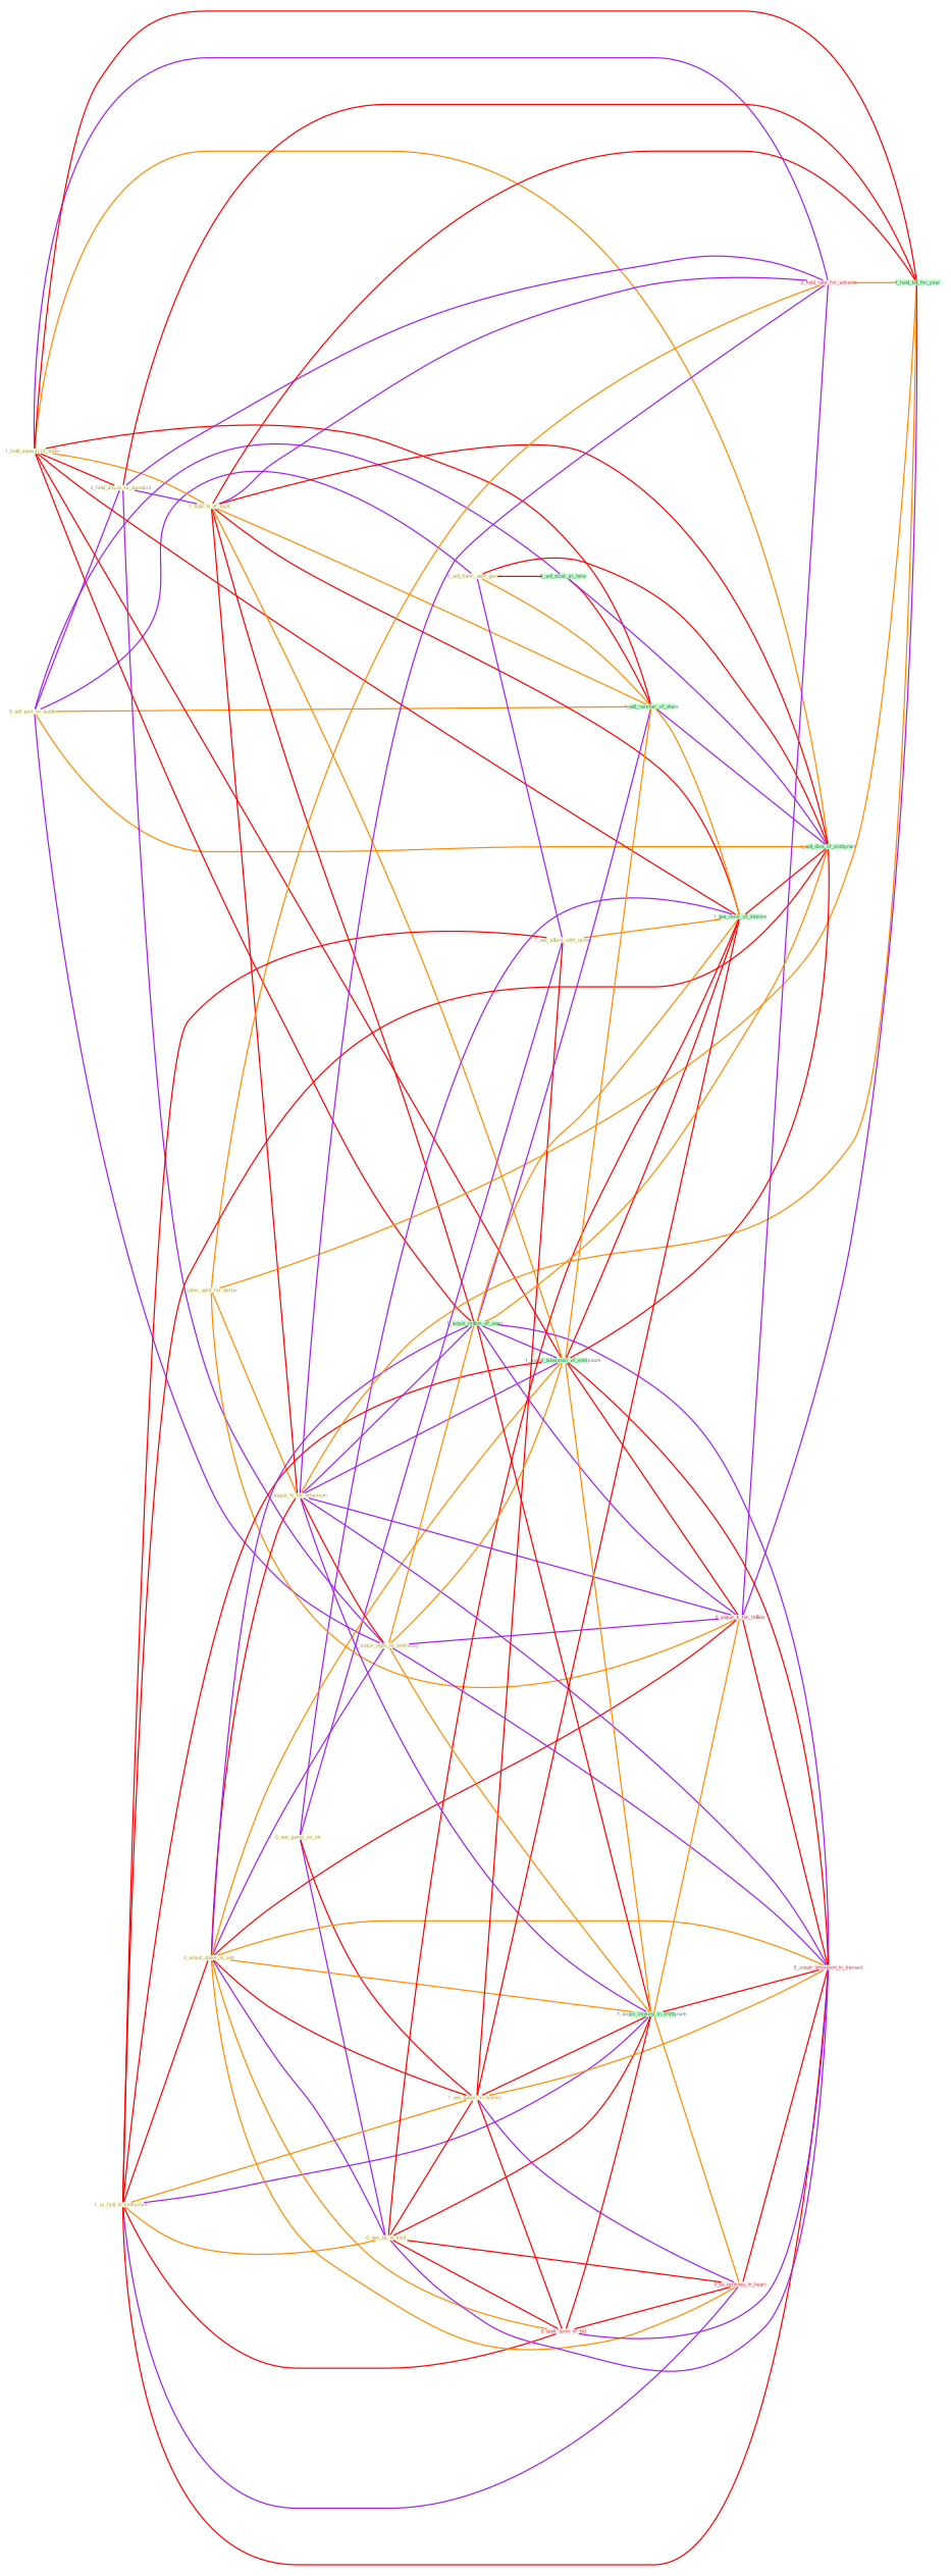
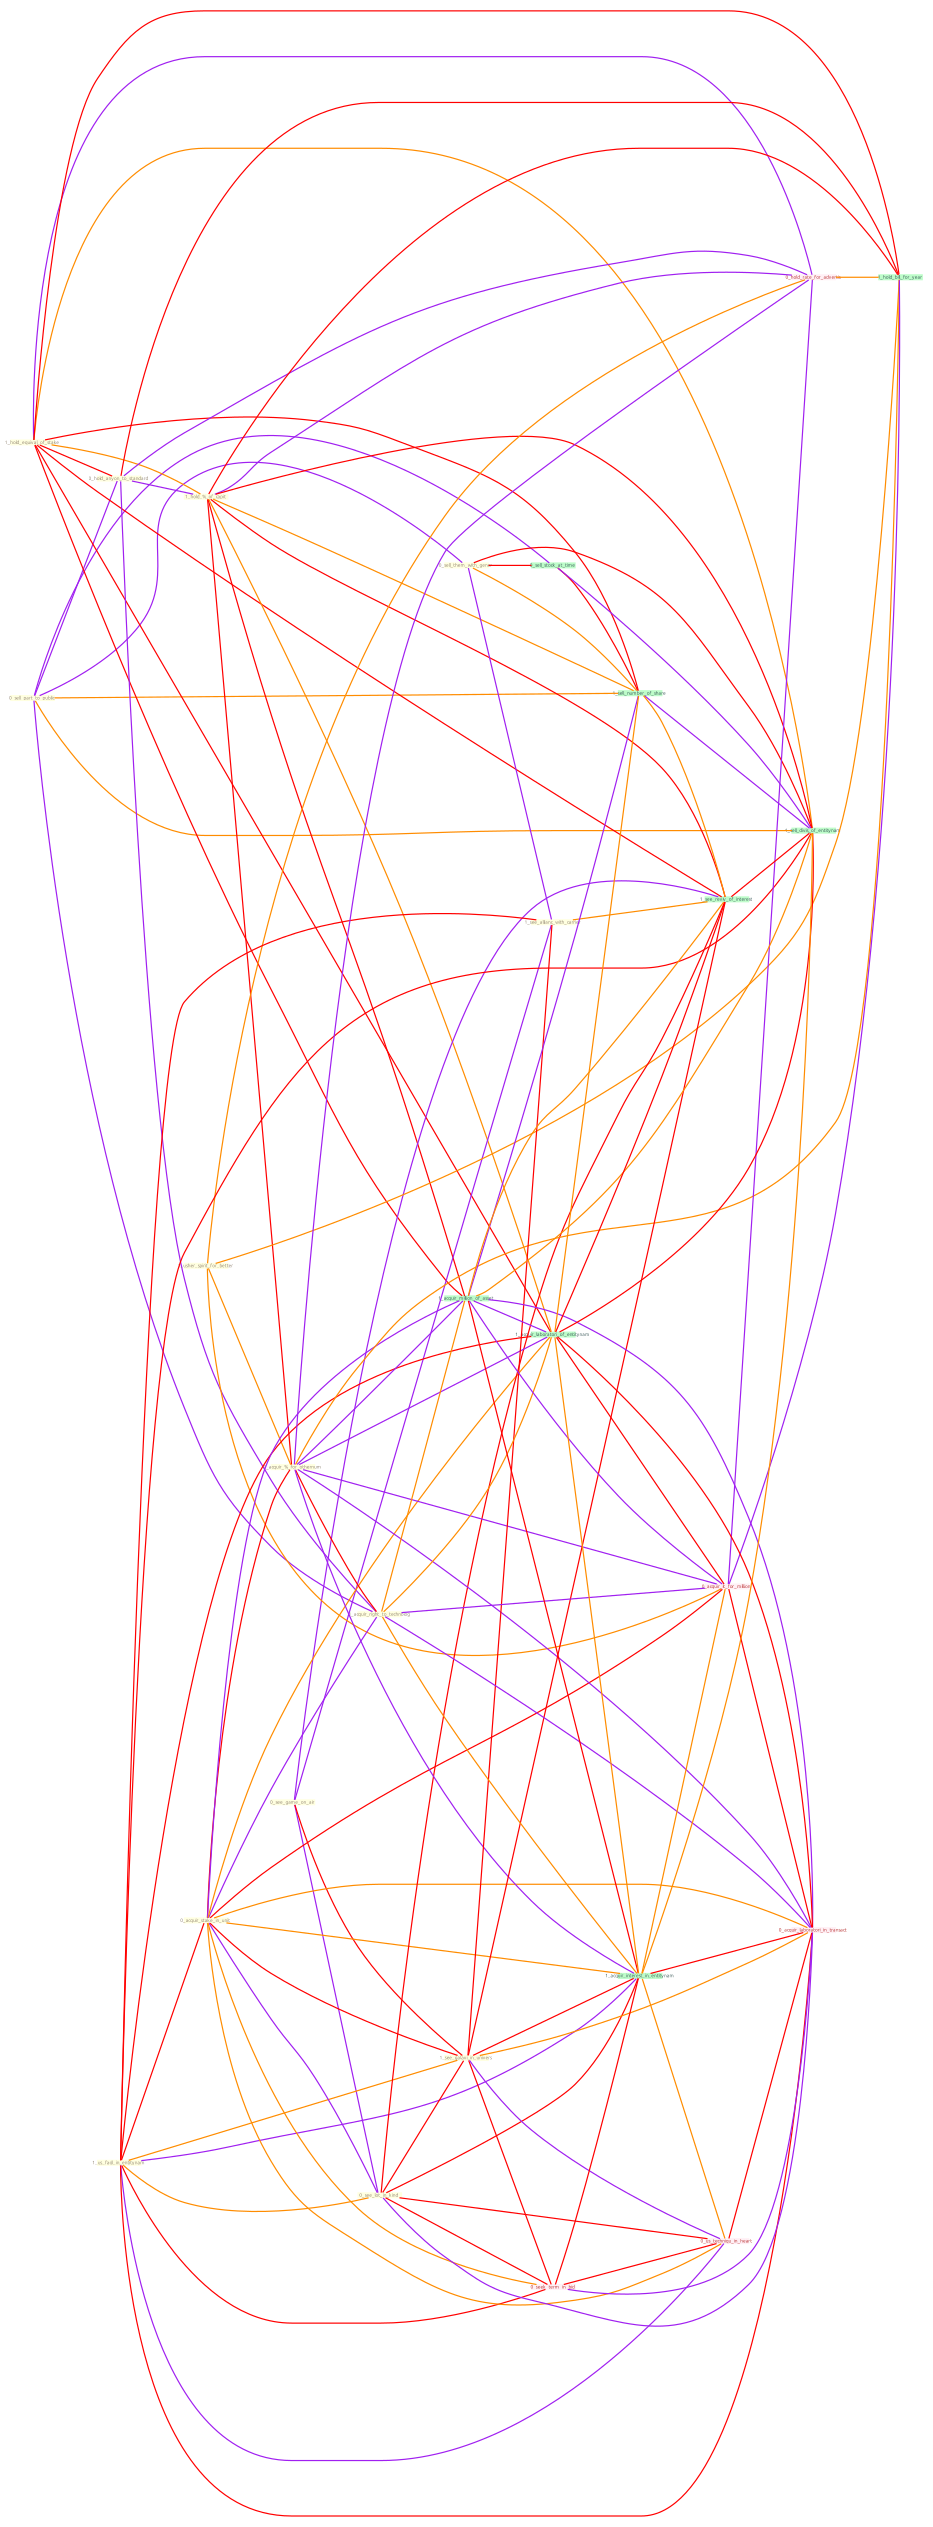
  graph {
    fontname=Ubuntu
    rankdir=LR
    node [color="#ffffe0" fixedsize=true fontcolor="#8b7d6b" fontname=Ubuntu fontsize=4 shape=polygon style=filled]
    edge [color=red fontname=Ubuntu w=1]
    "0_sell_part_to_public " [height=.06 width=.5]
    "1_hold_equival_of_stake " [height=.06 width=.5]
    "0_hold_anyon_to_standard " [height=.06 width=.5]
    "1_hold_%_of_capit " [height=.06 width=.5]
    "0_see_game_on_air " [height=.06 width=.5]
    "1_usher_spirit_for_better " [height=.06 width=.5]
    "1_us_facil_in_entitynam " [height=.06 width=.5]
    "0_acquir_stake_in_unit " [height=.06 width=.5]
    "0_see_lot_in_kind " [height=.06 width=.5]
    "0_acquir_%_for_othernum " [height=.06 width=.5]
    "0_sell_them_with_gener " [height=.06 width=.5]
    "1_see_galaxi_in_univers " [height=.06 width=.5]
    "1_acquir_right_to_technolog " [height=.06 width=.5]
    "1_see_allianc_with_carrier " [height=.06 width=.5]
    "0_seek_term_in_bid " [color="#fff0f5" fontcolor="#b22222" height=.06 width=.5]
    "0_us_techniqu_in_heart " [color="#fff0f5" fontcolor="#b22222" height=.06 width=.5]
    "0_acquir_it_for_million " [color="#fff0f5" fontcolor="#b22222" height=.06 width=.5]
    "0_hold_rate_for_advertis " [color="#fff0f5" fontcolor="#b22222" height=.06 width=.5]
    "0_acquir_laboratori_in_transact " [color="#fff0f5" fontcolor="#b22222" height=.06 width=.5]
    "0_sell_stock_at_time " [color="#BDFCC9" fontcolor="#2f4f4f" height=.06 width=.5]
    "1_sell_number_of_share " [color="#BDFCC9" fontcolor="#2f4f4f" height=.06 width=.5]
    "1_sell_divis_of_entitynam " [color="#BDFCC9" fontcolor="#2f4f4f" height=.06 width=.5]
    "1_acquir_million_of_asset " [color="#BDFCC9" fontcolor="#2f4f4f" height=.06 width=.5]
    "1_acquir_laboratori_of_entitynam " [color="#BDFCC9" fontcolor="#2f4f4f" height=.06 width=.5]
    "1_see_reviv_of_interest " [color="#BDFCC9" fontcolor="#2f4f4f" height=.06 width=.5]
    "1_hold_bill_for_year " [color="#BDFCC9" fontcolor="#2f4f4f" height=.06 width=.5]
    "1_acquir_interest_in_entitynam " [color="#BDFCC9" fontcolor="#2f4f4f" height=.06 width=.5]
    subgraph sub_1 {
      "0_sell_part_to_public "
      "1_hold_equival_of_stake "
      "0_hold_anyon_to_standard "
      "1_hold_%_of_capit "
      "0_see_game_on_air "
      "1_usher_spirit_for_better "
      "1_us_facil_in_entitynam "
      "0_acquir_stake_in_unit "
      "0_see_lot_in_kind "
      "0_acquir_%_for_othernum "
      "0_sell_them_with_gener "
      "1_see_galaxi_in_univers "
      "1_acquir_right_to_technolog "
      "1_see_allianc_with_carrier "
    }
    subgraph sub_2 {
      "0_seek_term_in_bid "
      "0_us_techniqu_in_heart "
      "0_acquir_it_for_million "
      "0_hold_rate_for_advertis "
      "0_acquir_laboratori_in_transact "
    }
    "0_sell_part_to_public " -- "0_hold_anyon_to_standard " [color=purple]
    "0_sell_part_to_public " -- "0_sell_them_with_gener " [color=purple]
    "0_sell_part_to_public " -- "1_acquir_right_to_technolog " [color=purple]
    "0_sell_part_to_public " -- "0_sell_stock_at_time " [color=purple]
    "0_sell_part_to_public " -- "1_sell_number_of_share " [color=darkorange]
    "0_sell_part_to_public " -- "1_sell_divis_of_entitynam " [color=darkorange]
    "1_hold_equival_of_stake " -- "0_hold_anyon_to_standard "
    "1_hold_equival_of_stake " -- "1_hold_%_of_capit " [color=darkorange w=2]
    "1_hold_equival_of_stake " -- "0_hold_rate_for_advertis " [color=purple]
    "1_hold_equival_of_stake " -- "1_sell_number_of_share "
    "1_hold_equival_of_stake " -- "1_sell_divis_of_entitynam " [color=darkorange]
    "1_hold_equival_of_stake " -- "1_acquir_million_of_asset "
    "1_hold_equival_of_stake " -- "1_acquir_laboratori_of_entitynam "
    "1_hold_equival_of_stake " -- "1_see_reviv_of_interest "
    "1_hold_equival_of_stake " -- "1_hold_bill_for_year "
    "0_hold_anyon_to_standard " -- "1_hold_%_of_capit " [color=purple]
    "0_hold_anyon_to_standard " -- "1_acquir_right_to_technolog " [color=purple]
    "0_hold_anyon_to_standard " -- "0_hold_rate_for_advertis " [color=purple]
    "0_hold_anyon_to_standard " -- "1_hold_bill_for_year "
    "1_hold_%_of_capit " -- "0_acquir_%_for_othernum "
    "1_hold_%_of_capit " -- "0_hold_rate_for_advertis " [color=purple]
    "1_hold_%_of_capit " -- "1_sell_number_of_share " [color=darkorange]
    "1_hold_%_of_capit " -- "1_sell_divis_of_entitynam "
    "1_hold_%_of_capit " -- "1_acquir_million_of_asset "
    "1_hold_%_of_capit " -- "1_acquir_laboratori_of_entitynam " [color=darkorange]
    "1_hold_%_of_capit " -- "1_see_reviv_of_interest "
    "1_hold_%_of_capit " -- "1_hold_bill_for_year "
    "0_see_game_on_air " -- "0_see_lot_in_kind " [color=purple]
    "0_see_game_on_air " -- "1_see_galaxi_in_univers "
    "0_see_game_on_air " -- "1_see_allianc_with_carrier " [color=purple]
    "0_see_game_on_air " -- "1_see_reviv_of_interest " [color=purple]
    "1_usher_spirit_for_better " -- "0_acquir_%_for_othernum " [color=darkorange]
    "1_usher_spirit_for_better " -- "0_acquir_it_for_million " [color=darkorange]
    "1_usher_spirit_for_better " -- "0_hold_rate_for_advertis " [color=darkorange]
    "1_usher_spirit_for_better " -- "1_hold_bill_for_year " [color=darkorange]
    "1_us_facil_in_entitynam " -- "0_acquir_stake_in_unit "
    "1_us_facil_in_entitynam " -- "0_see_lot_in_kind " [color=darkorange]
    "1_us_facil_in_entitynam " -- "1_see_galaxi_in_univers " [color=darkorange]
    "1_us_facil_in_entitynam " -- "1_see_allianc_with_carrier "
    "1_us_facil_in_entitynam " -- "0_seek_term_in_bid "
    "1_us_facil_in_entitynam " -- "0_us_techniqu_in_heart " [color=purple w=2]
    "1_us_facil_in_entitynam " -- "0_acquir_laboratori_in_transact "
    "1_us_facil_in_entitynam " -- "1_sell_divis_of_entitynam "
    "1_us_facil_in_entitynam " -- "1_acquir_laboratori_of_entitynam "
    "1_us_facil_in_entitynam " -- "1_acquir_interest_in_entitynam " [color=purple w=2]
    "0_acquir_stake_in_unit " -- "0_see_lot_in_kind " [color=purple]
    "0_acquir_stake_in_unit " -- "0_acquir_%_for_othernum "
    "0_acquir_stake_in_unit " -- "1_see_galaxi_in_univers "
    "0_acquir_stake_in_unit " -- "1_acquir_right_to_technolog " [color=purple]
    "0_acquir_stake_in_unit " -- "0_seek_term_in_bid " [color=darkorange]
    "0_acquir_stake_in_unit " -- "0_us_techniqu_in_heart " [color=darkorange]
    "0_acquir_stake_in_unit " -- "0_acquir_it_for_million "
    "0_acquir_stake_in_unit " -- "0_acquir_laboratori_in_transact " [color=darkorange w=2]
    "0_acquir_stake_in_unit " -- "1_acquir_million_of_asset " [color=purple]
    "0_acquir_stake_in_unit " -- "1_acquir_laboratori_of_entitynam " [color=darkorange]
    "0_acquir_stake_in_unit " -- "1_acquir_interest_in_entitynam " [color=darkorange w=2]
    "0_see_lot_in_kind " -- "1_see_galaxi_in_univers " [w=2]
    "0_see_lot_in_kind " -- "0_seek_term_in_bid "
    "0_see_lot_in_kind " -- "0_us_techniqu_in_heart "
    "0_see_lot_in_kind " -- "0_acquir_laboratori_in_transact " [color=purple]
    "0_see_lot_in_kind " -- "1_see_reviv_of_interest "
    "0_see_lot_in_kind " -- "1_acquir_interest_in_entitynam "
    "0_acquir_%_for_othernum " -- "1_acquir_right_to_technolog "
    "0_acquir_%_for_othernum " -- "0_acquir_it_for_million " [color=purple w=2]
    "0_acquir_%_for_othernum " -- "0_hold_rate_for_advertis " [color=purple]
    "0_acquir_%_for_othernum " -- "0_acquir_laboratori_in_transact " [color=purple]
    "0_acquir_%_for_othernum " -- "1_acquir_million_of_asset " [color=purple]
    "0_acquir_%_for_othernum " -- "1_acquir_laboratori_of_entitynam " [color=purple]
    "0_acquir_%_for_othernum " -- "1_hold_bill_for_year " [color=darkorange]
    "0_acquir_%_for_othernum " -- "1_acquir_interest_in_entitynam " [color=purple]
    "0_sell_them_with_gener " -- "1_see_allianc_with_carrier " [color=purple]
    "0_sell_them_with_gener " -- "0_sell_stock_at_time "
    "0_sell_them_with_gener " -- "1_sell_number_of_share " [color=darkorange]
    "0_sell_them_with_gener " -- "1_sell_divis_of_entitynam "
    "1_see_galaxi_in_univers " -- "1_see_allianc_with_carrier "
    "1_see_galaxi_in_univers " -- "0_seek_term_in_bid "
    "1_see_galaxi_in_univers " -- "0_us_techniqu_in_heart " [color=purple]
    "1_see_galaxi_in_univers " -- "0_acquir_laboratori_in_transact " [color=darkorange]
    "1_see_galaxi_in_univers " -- "1_see_reviv_of_interest "
    "1_see_galaxi_in_univers " -- "1_acquir_interest_in_entitynam "
    "1_acquir_right_to_technolog " -- "0_acquir_it_for_million " [color=purple]
    "1_acquir_right_to_technolog " -- "0_acquir_laboratori_in_transact " [color=purple]
    "1_acquir_right_to_technolog " -- "1_acquir_million_of_asset " [color=darkorange]
    "1_acquir_right_to_technolog " -- "1_acquir_laboratori_of_entitynam " [color=darkorange]
    "1_acquir_right_to_technolog " -- "1_acquir_interest_in_entitynam " [color=darkorange]
    "1_see_allianc_with_carrier " -- "1_see_reviv_of_interest " [color=darkorange]
    "0_seek_term_in_bid " -- "0_us_techniqu_in_heart "
    "0_seek_term_in_bid " -- "0_acquir_laboratori_in_transact " [color=purple]
    "0_seek_term_in_bid " -- "1_acquir_interest_in_entitynam "
    "0_us_techniqu_in_heart " -- "0_acquir_laboratori_in_transact "
    "0_acquir_it_for_million " -- "0_hold_rate_for_advertis " [color=purple]
    "0_acquir_it_for_million " -- "0_acquir_laboratori_in_transact "
    "0_acquir_it_for_million " -- "1_hold_bill_for_year " [color=purple]
    "0_hold_rate_for_advertis " -- "1_hold_bill_for_year " [color=darkorange w=2]
    "0_sell_stock_at_time " -- "1_sell_number_of_share "
    "0_sell_stock_at_time " -- "1_sell_divis_of_entitynam " [color=purple]
    "1_sell_number_of_share " -- "1_sell_divis_of_entitynam " [color=purple w=2]
    "1_sell_number_of_share " -- "1_see_reviv_of_interest " [color=darkorange]
    "1_acquir_million_of_asset " -- "0_acquir_it_for_million " [color=purple]
    "1_acquir_million_of_asset " -- "0_acquir_laboratori_in_transact " [color=purple]
    "1_acquir_million_of_asset " -- "1_sell_number_of_share " [color=purple]
    "1_acquir_million_of_asset " -- "1_sell_divis_of_entitynam " [color=darkorange]
    "1_acquir_million_of_asset " -- "1_acquir_laboratori_of_entitynam " [color=purple w=2]
    "1_acquir_million_of_asset " -- "1_see_reviv_of_interest " [color=darkorange]
    "1_acquir_million_of_asset " -- "1_acquir_interest_in_entitynam "
    "1_acquir_laboratori_of_entitynam " -- "0_acquir_it_for_million "
    "1_acquir_laboratori_of_entitynam " -- "0_acquir_laboratori_in_transact " [w=2]
    "1_acquir_laboratori_of_entitynam " -- "1_sell_number_of_share " [color=darkorange]
    "1_acquir_laboratori_of_entitynam " -- "1_sell_divis_of_entitynam " [w=2]
    "1_acquir_laboratori_of_entitynam " -- "1_see_reviv_of_interest "
    "1_acquir_laboratori_of_entitynam " -- "1_acquir_interest_in_entitynam " [color=darkorange w=2]
    "1_see_reviv_of_interest " -- "1_sell_divis_of_entitynam "
    "1_acquir_interest_in_entitynam " -- "0_us_techniqu_in_heart " [color=darkorange]
    "1_acquir_interest_in_entitynam " -- "0_acquir_it_for_million " [color=darkorange]
    "1_acquir_interest_in_entitynam " -- "0_acquir_laboratori_in_transact " [w=2]
+   "1_acquir_interest_in_entitynam " -- "1_sell_divis_of_entitynam " [color=darkorange]
  }
